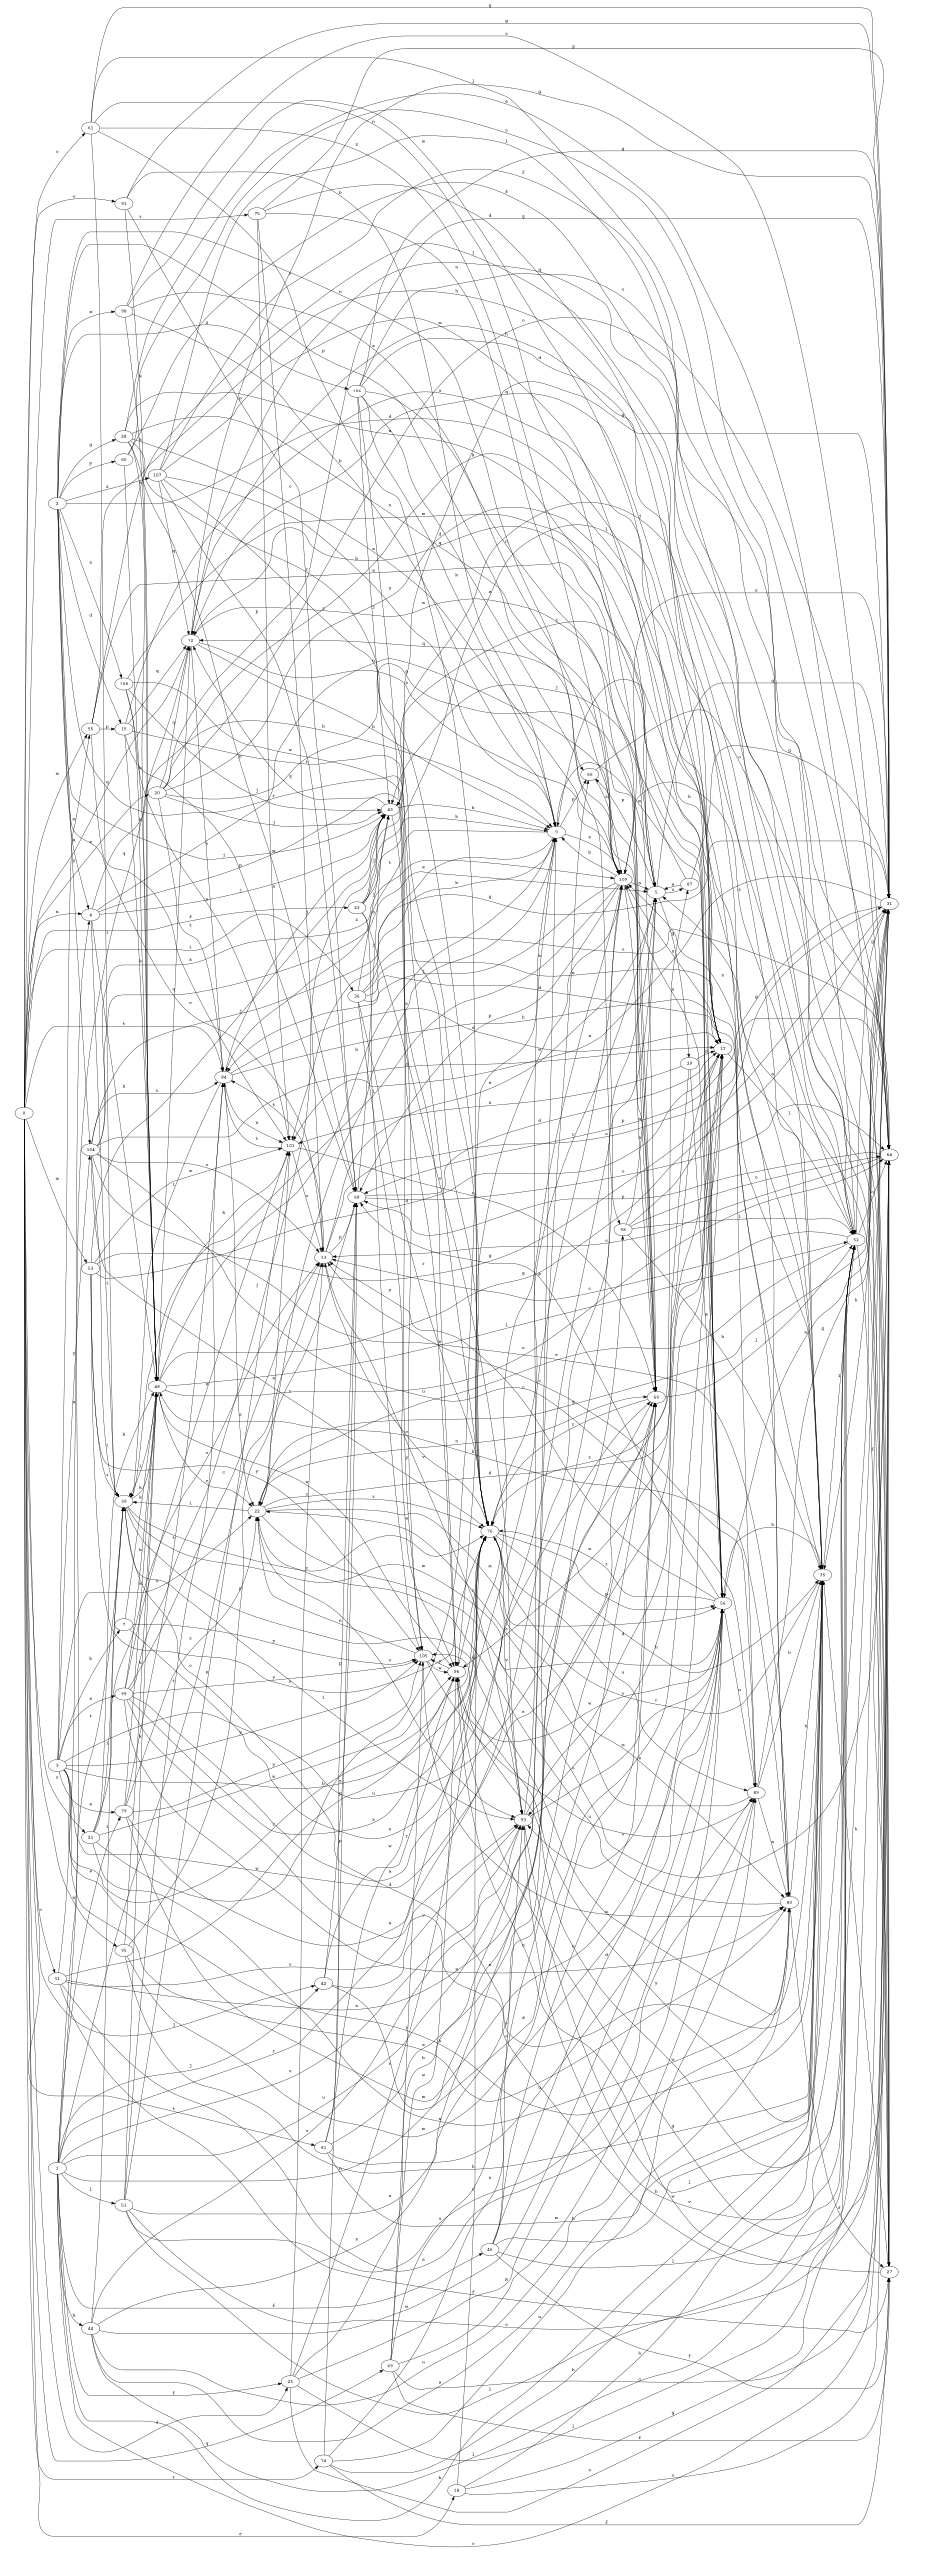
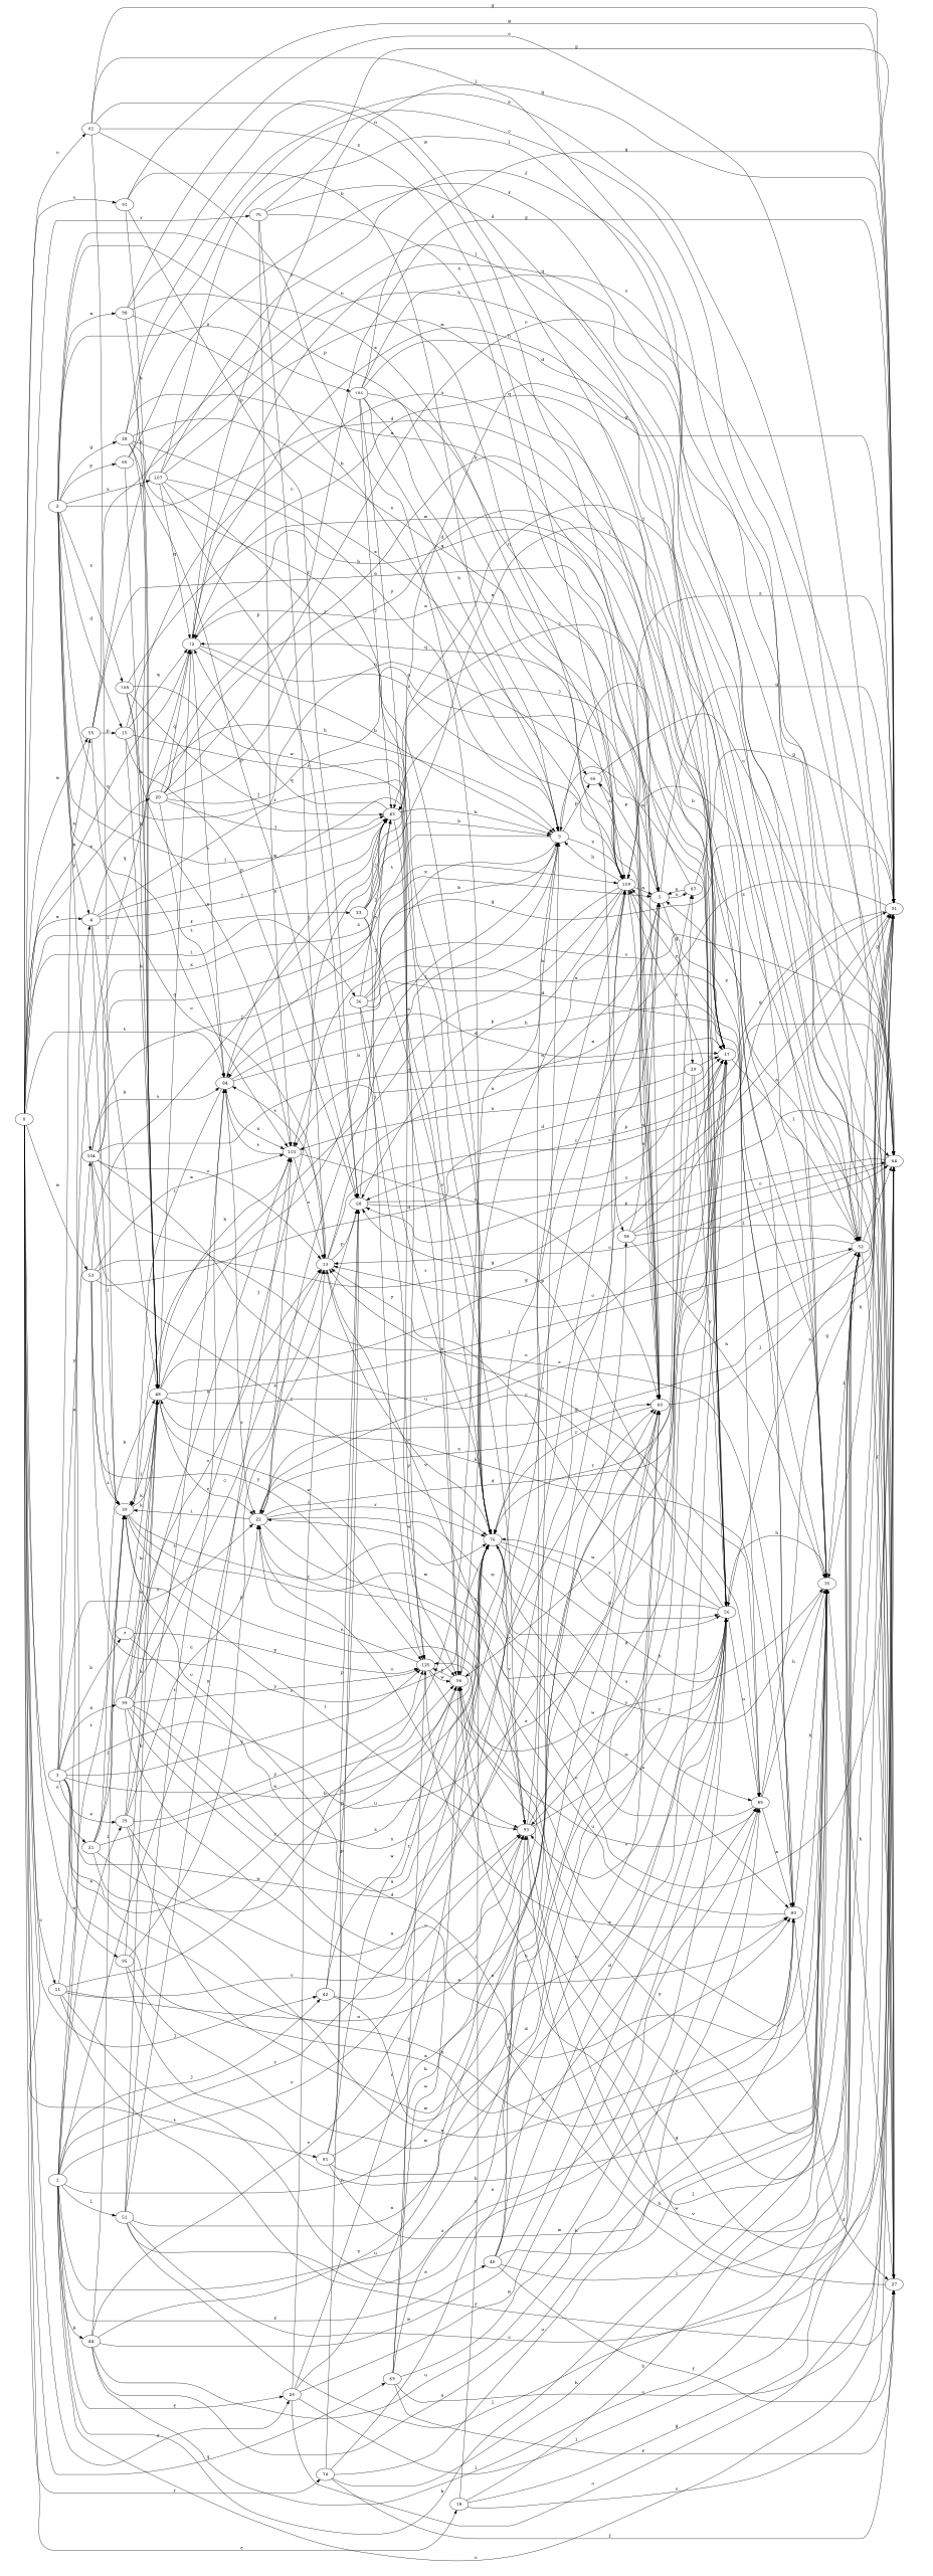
  strict digraph {
    fontname="Courier Prime"
    rankdir=LR
    node [fontname="Courier Prime"]
    edge [fontname="Courier Prime"]
    0
    4
    11
    18
    20
    21
    23
    25
    36
    42
    53
    55
    61
    69
    72
    74
    75
    81
    84
    91
    95
    39
    43
    9
    48
    60
    96
    93
    80
    27
    35
    64
    76
    31
    17
    5
    13
    52
-   105
+   105 [label=125]
    56
    68
    101
    15
    109
    89
    22
    1
    n48 [label=46]
    44
    51
    58
    79
    87
    2
    28
    65
    66
    98
    104
    106
    107
    108
    3
    7
    99
    29
    0 -> 4 [label=a]
    0 -> 11 [label=c]
    0 -> 18 [label=e]
    0 -> 20 [label=e]
    0 -> 21 [label=e]
    0 -> 23 [label=f]
    0 -> 25 [label=f]
    0 -> 36 [label=i]
    0 -> 42 [label=j]
    0 -> 53 [label=m]
    0 -> 55 [label=m]
    0 -> 61 [label=o]
    0 -> 69 [label=q]
    0 -> 72 [label=q]
    0 -> 74 [label=r]
    0 -> 75 [label=r]
    0 -> 81 [label=t]
    0 -> 84 [label=t]
    0 -> 91 [label=v]
    0 -> 95 [label=w]
    4 -> 39 [label=i]
    4 -> 43 [label=j]
    4 -> 9 [label=b]
    4 -> 48 [label=k]
    4 -> 60 [label=n]
    4 -> 96 [label=w]
    11 -> 4 [label=a]
    11 -> 60 [label=n]
    11 -> 96 [label=w]
    11 -> 93 [label=v]
    11 -> 80 [label=s]
    11 -> 27 [label=f]
    18 -> 35 [label=h]
    18 -> 64 [label=o]
    18 -> 76 [label=r]
    18 -> 31 [label=g]
    20 -> 72 [label=q]
    20 -> 84 [label=t]
    20 -> 43 [label=j]
    20 -> 80 [label=k]
    20 -> 64 [label=o]
    20 -> 31 [label=g]
    20 -> 17 [label=d]
    20 -> 5 [label=a]
    21 -> 39 [label=i]
    21 -> 9 [label=b]
    21 -> 48 [label=k]
    21 -> 96 [label=w]
    21 -> 80 [label=s]
    21 -> 13 [label=c]
    23 -> 43 [label=j]
    23 -> 9 [label=b]
    23 -> 93 [label=v]
    23 -> 31 [label=g]
    23 -> 52 [label=l]
    23 -> 105 [label=y]
    25 -> 9 [label=b]
    25 -> 64 [label=o]
    25 -> 76 [label=r]
    25 -> 13 [label=c]
    25 -> 52 [label=l]
    25 -> 56 [label=m]
    36 -> 43 [label=j]
    36 -> 9 [label=b]
    36 -> 96 [label=w]
    36 -> 80 [label=s]
    36 -> 64 [label=o]
    36 -> 76 [label=r]
    36 -> 17 [label=d]
    42 -> 93 [label=v]
    42 -> 76 [label=r]
    42 -> 17 [label=d]
    42 -> 68 [label=p]
    53 -> 39 [label=i]
    53 -> 43 [label=j]
    53 -> 76 [label=r]
    53 -> 31 [label=g]
    53 -> 17 [label=d]
    53 -> 105 [label=y]
    53 -> 101 [label=x]
    55 -> 35 [label=h]
    55 -> 5 [label=a]
    55 -> 52 [label=l]
    55 -> 101 [label=x]
    55 -> 15 [label=p]
    61 -> 39 [label=i]
    61 -> 60 [label=n]
    61 -> 76 [label=r]
    61 -> 31 [label=g]
    61 -> 52 [label=l]
    61 -> 109 [label=z]
    69 -> 60 [label=n]
    69 -> 96 [label=w]
    69 -> 27 [label=f]
    69 -> 64 [label=o]
    69 -> 105 [label=y]
    69 -> 56 [label=m]
    72 -> 84 [label=t]
    72 -> 9 [label=b]
    72 -> 35 [label=h]
    72 -> 31 [label=g]
    72 -> 5 [label=a]
    72 -> 109 [label=z]
    74 -> 60 [label=n]
    74 -> 27 [label=f]
    74 -> 35 [label=h]
    74 -> 68 [label=p]
    74 -> 89 [label=u]
    75 -> 60 [label=n]
    75 -> 31 [label=g]
    75 -> 17 [label=d]
    75 -> 13 [label=c]
    75 -> 101 [label=x]
    81 -> 60 [label=n]
    81 -> 96 [label=w]
    81 -> 35 [label=h]
    81 -> 68 [label=p]
    81 -> 89 [label=u]
    84 -> 39 [label=i]
    84 -> 43 [label=j]
    84 -> 35 [label=h]
    84 -> 17 [label=d]
    84 -> 101 [label=x]
    84 -> 22 [label=e]
    91 -> 9 [label=b]
    91 -> 48 [label=k]
    91 -> 31 [label=g]
    91 -> 68 [label=p]
    95 -> 48 [label=k]
    95 -> 35 [label=h]
    95 -> 56 [label=m]
    95 -> 68 [label=p]
    39 -> 48 [label=k]
    39 -> 93 [label=i]
    39 -> 35 [label=h]
    39 -> 76 [label=r]
    39 -> 56 [label=m]
    43 -> 72 [label=q]
    43 -> 9 [label=b]
    43 -> 105 [label=y]
    9 -> 84 [label=t]
    9 -> 56 [label=m]
    9 -> 101 [label=x]
    9 -> 109 [label=z]
    9 -> 22 [label=e]
    9 -> 66 [label=p]
    48 -> 72 [label=q]
    48 -> 39 [label=i]
    48 -> 9 [label=b]
    48 -> 96 [label=w]
    48 -> 64 [label=o]
    48 -> 31 [label=g]
    48 -> 52 [label=l]
    48 -> 22 [label=e]
    60 -> 72 [label=q]
    60 -> 76 [label=r]
    60 -> 52 [label=l]
    96 -> 76 [label=r]
    96 -> 31 [label=g]
    96 -> 105 [label=y]
    93 -> 9 [label=b]
    93 -> 17 [label=d]
    93 -> 52 [label=l]
    93 -> 56 [label=m]
    80 -> 48 [label=k]
    80 -> 27 [label=f]
    80 -> 35 [label=h]
    80 -> 22 [label=e]
    27 -> 72 [label=q]
    27 -> 43 [label=j]
    27 -> 96 [label=w]
    27 -> 35 [label=h]
    27 -> 5 [label=a]
    35 -> 72 [label=q]
    35 -> 39 [label=i]
    35 -> 9 [label=b]
    35 -> 76 [label=r]
    35 -> 52 [label=l]
    35 -> 109 [label=z]
    64 -> 13 [label=c]
    64 -> 68 [label=p]
    76 -> 93 [label=v]
    76 -> 80 [label=s]
    76 -> 35 [label=h]
    76 -> 13 [label=c]
    76 -> 56 [label=m]
    76 -> 89 [label=u]
    31 -> 96 [label=w]
    31 -> 35 [label=h]
    31 -> 105 [label=y]
    31 -> 56 [label=m]
    31 -> 68 [label=p]
    31 -> 101 [label=x]
    31 -> 109 [label=z]
    17 -> 43 [label=j]
    17 -> 96 [label=w]
    17 -> 93 [label=v]
    17 -> 52 [label=l]
    17 -> 109 [label=z]
    5 -> 76 [label=r]
    5 -> 31 [label=g]
    5 -> 87 [label=u]
    5 -> 66 [label=p]
    5 -> 29 [label=g]
    13 -> 84 [label=t]
    13 -> 93 [label=v]
    13 -> 64 [label=o]
    13 -> 5 [label=a]
    13 -> 68 [label=p]
    52 -> 93 [label=v]
    52 -> 27 [label=f]
    52 -> 64 [label=o]
    52 -> 31 [label=g]
    52 -> 13 [label=c]
    52 -> 109 [label=z]
    52 -> 22 [label=e]
    105 -> 96 [label=w]
    105 -> 80 [label=s]
    105 -> 89 [label=u]
    105 -> 22 [label=e]
    56 -> 43 [label=j]
    56 -> 96 [label=w]
    56 -> 93 [label=v]
    56 -> 35 [label=h]
    56 -> 76 [label=r]
    56 -> 13 [label=c]
    56 -> 68 [label=p]
    56 -> 109 [label=z]
    56 -> 89 [label=u]
    68 -> 43 [label=j]
    68 -> 64 [label=o]
    68 -> 17 [label=d]
    101 -> 84 [label=t]
    101 -> 48 [label=k]
    101 -> 60 [label=n]
    101 -> 13 [label=c]
    15 -> 72 [label=q]
    15 -> 48 [label=k]
    15 -> 76 [label=r]
    15 -> 68 [label=p]
    15 -> 89 [label=u]
    109 -> 84 [label=t]
    109 -> 39 [label=i]
    109 -> 9 [label=b]
    109 -> 60 [label=n]
    109 -> 96 [label=w]
    109 -> 5 [label=a]
    109 -> 68 [label=p]
    89 -> 80 [label=s]
    89 -> 35 [label=h]
    89 -> 31 [label=g]
    89 -> 13 [label=c]
    89 -> 22 [label=e]
    22 -> 39 [label=i]
    22 -> 60 [label=n]
    22 -> 93 [label=v]
    22 -> 64 [label=o]
    22 -> 76 [label=r]
    22 -> 31 [label=g]
    22 -> 17 [label=d]
    22 -> 56 [label=m]
    22 -> 101 [label=x]
    1 -> 25 [label=f]
    1 -> 42 [label=j]
    1 -> 72 [label=q]
    1 -> 39 [label=i]
    1 -> 93 [label=v]
    1 -> 35 [label=h]
    1 -> 64 [label=o]
    1 -> 76 [label=r]
    1 -> 13 [label=c]
    1 -> n48 [label=f]
    1 -> 44 [label=k]
    1 -> 51 [label=l]
    1 -> 58 [label=n]
    1 -> 79 [label=s]
-   1 -> 66 [label=u]
+   1 -> 87 [label=u]
    n48 -> 60 [label=n]
    n48 -> 93 [label=v]
    n48 -> 27 [label=f]
    n48 -> 35 [label=h]
    n48 -> 17 [label=d]
    n48 -> 52 [label=l]
    44 -> 39 [label=i]
    44 -> 93 [label=v]
    44 -> 80 [label=s]
    44 -> 52 [label=l]
    44 -> 56 [label=m]
    44 -> 109 [label=z]
    44 -> 89 [label=u]
    51 -> 84 [label=t]
    51 -> 48 [label=k]
    51 -> 60 [label=n]
    51 -> 64 [label=o]
    51 -> 52 [label=l]
    51 -> 101 [label=x]
    51 -> 89 [label=u]
    58 -> 35 [label=h]
    58 -> 64 [label=o]
    58 -> 31 [label=g]
    58 -> 5 [label=a]
    58 -> 52 [label=l]
    79 -> 84 [label=t]
    79 -> 48 [label=k]
    79 -> 5 [label=a]
    79 -> 105 [label=y]
    79 -> 56 [label=m]
    79 -> 22 [label=e]
    87 -> 72 [label=q]
    87 -> 31 [label=g]
    87 -> 5 [label=a]
    2 -> 4 [label=a]
    2 -> 43 [label=j]
    2 -> 76 [label=r]
    2 -> 17 [label=d]
    2 -> 13 [label=c]
    2 -> 15 [label=d]
    2 -> 58 [label=n]
    2 -> 28 [label=g]
    2 -> 65 [label=p]
    2 -> 66 [label=p]
    2 -> 98 [label=x]
    2 -> 104 [label=y]
    2 -> 106 [label=z]
    2 -> 107 [label=z]
    2 -> 108 [label=z]
    28 -> 48 [label=k]
    28 -> 60 [label=n]
    28 -> 27 [label=a]
    28 -> 76 [label=r]
    28 -> 5 [label=a]
    28 -> 68 [label=p]
    28 -> 109 [label=z]
    65 -> 48 [label=k]
    65 -> 27 [label=f]
    65 -> 64 [label=o]
    66 -> 64 [label=o]
    66 -> 109 [label=z]
    98 -> 9 [label=b]
    98 -> 48 [label=k]
    98 -> 64 [label=o]
    98 -> 56 [label=m]
    98 -> 109 [label=z]
    104 -> 84 [label=t]
    104 -> 39 [label=i]
    104 -> 80 [label=s]
    104 -> 76 [label=r]
    104 -> 31 [label=g]
    104 -> 17 [label=d]
    104 -> 5 [label=a]
    104 -> 13 [label=c]
    104 -> 109 [label=z]
    104 -> 89 [label=u]
    106 -> 43 [label=j]
    106 -> 9 [label=b]
    106 -> 60 [label=n]
    106 -> 64 [label=o]
    106 -> 31 [label=g]
    106 -> 17 [label=d]
    106 -> 105 [label=y]
    106 -> 109 [label=z]
    107 -> 72 [label=q]
    107 -> 9 [label=b]
    107 -> 27 [label=f]
    107 -> 76 [label=r]
    107 -> 52 [label=l]
    107 -> 56 [label=m]
    107 -> 68 [label=p]
    108 -> 43 [label=j]
    108 -> 48 [label=k]
    108 -> 96 [label=w]
    108 -> 56 [label=m]
    108 -> 101 [label=x]
    3 -> 55 [label=m]
    3 -> 80 [label=s]
    3 -> 35 [label=h]
    3 -> 76 [label=r]
    3 -> 17 [label=d]
    3 -> 105 [label=y]
    3 -> 109 [label=z]
    3 -> 22 [label=e]
    3 -> 79 [label=s]
    3 -> 87 [label=u]
    3 -> 104 [label=y]
    3 -> 7 [label=b]
    3 -> 99 [label=x]
    7 -> 48 [label=k]
    7 -> 60 [label=n]
    7 -> 105 [label=y]
    99 -> 43 [label=j]
    99 -> 48 [label=k]
    99 -> 80 [label=s]
    99 -> 64 [label=o]
    99 -> 5 [label=a]
    99 -> 13 [label=c]
    99 -> 105 [label=y]
    99 -> 101 [label=x]
    99 -> 109 [label=z]
    29 -> 76 [label=r]
    29 -> 17 [label=d]
-   29 -> 56 [label=m]
+   29 -> 56 [label=y]
    29 -> 101 [label=x]
  }
